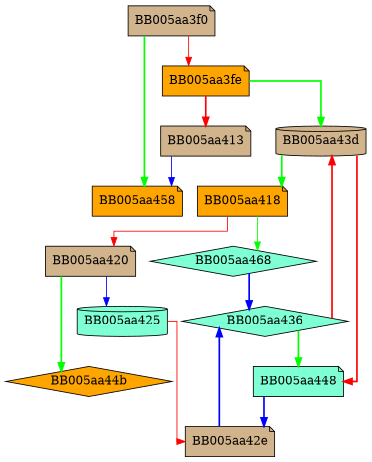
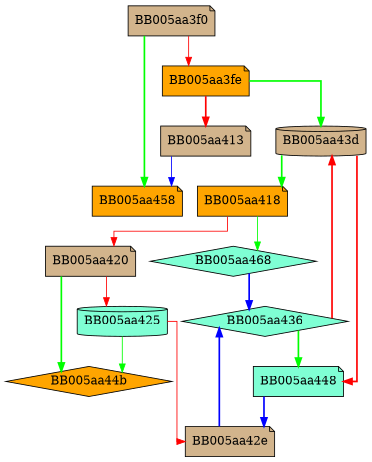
  digraph {
    splines=ortho
    node [fillcolor=tan shape=note style=filled]
    edge [color=green style=bold]
    BB005aa458 [fillcolor=orange]
    BB005aa3f0
    BB005aa3fe [fillcolor=orange]
    BB005aa43d [shape=cylinder]
    BB005aa413
    BB005aa418 [fillcolor=orange]
    BB005aa448 [fillcolor=aquamarine]
    BB005aa468 [fillcolor=aquamarine shape=diamond]
    BB005aa420
    BB005aa42e
    BB005aa436 [fillcolor=aquamarine shape=diamond]
    BB005aa44b [fillcolor=orange shape=diamond]
    BB005aa425 [fillcolor=aquamarine shape=cylinder]
    BB005aa3f0 -> BB005aa458
    BB005aa3f0 -> BB005aa3fe [color=red style=solid]
    BB005aa3fe -> BB005aa43d
    BB005aa3fe -> BB005aa413 [color=red]
    BB005aa43d -> BB005aa418
    BB005aa43d -> BB005aa448 [color=red]
    BB005aa413 -> BB005aa458 [color=blue style=solid]
    BB005aa418 -> BB005aa468 [style=solid]
    BB005aa418 -> BB005aa420 [color=red style=solid]
    BB005aa448 -> BB005aa42e [color=blue]
    BB005aa468 -> BB005aa436 [color=blue]
    BB005aa420 -> BB005aa44b
-   BB005aa420 -> BB005aa425 [color=blue style=solid]
+   BB005aa420 -> BB005aa425 [color=red style=solid]
    BB005aa42e -> BB005aa436 [color=blue]
    BB005aa436 -> BB005aa43d [color=red]
    BB005aa436 -> BB005aa448
    BB005aa425 -> BB005aa42e [color=red style=solid]
+   BB005aa425 -> BB005aa44b [style=solid]
  }
